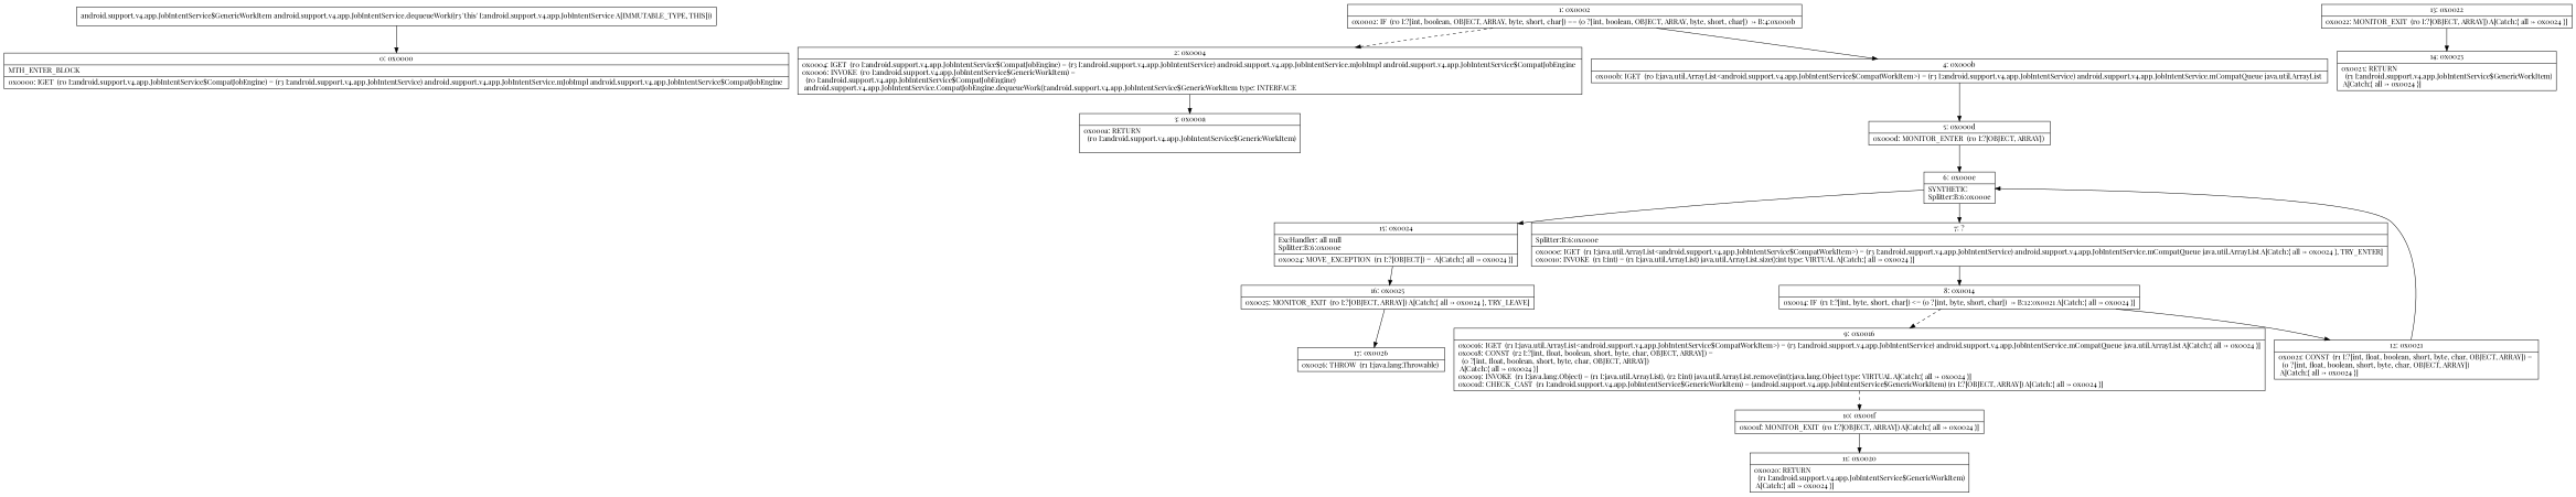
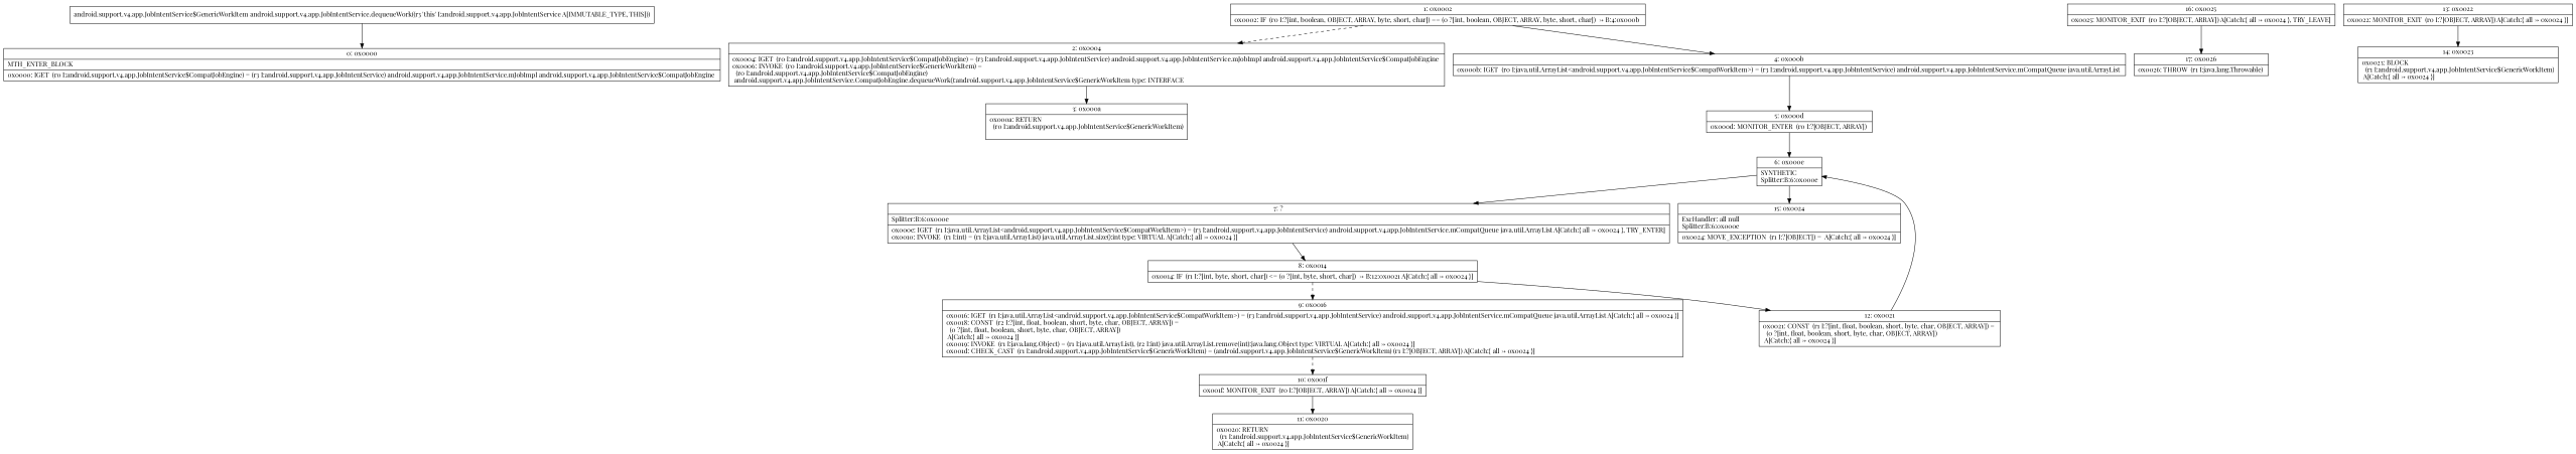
  digraph {
    fontname="Playfair Display"
    node [fontname="Playfair Display" shape=record]
    edge [fontname="Playfair Display"]
    n1 [label="{0\:\ 0x0000|MTH_ENTER_BLOCK\l|0x0000: IGET  (r0 I:android.support.v4.app.JobIntentService$CompatJobEngine) = (r3 I:android.support.v4.app.JobIntentService) android.support.v4.app.JobIntentService.mJobImpl android.support.v4.app.JobIntentService$CompatJobEngine \l}"]
    n2 [label="{1\:\ 0x0002|0x0002: IF  (r0 I:?[int, boolean, OBJECT, ARRAY, byte, short, char]) == (0 ?[int, boolean, OBJECT, ARRAY, byte, short, char])  \-\> B:4:0x000b \l}"]
    n3 [label="{2\:\ 0x0004|0x0004: IGET  (r0 I:android.support.v4.app.JobIntentService$CompatJobEngine) = (r3 I:android.support.v4.app.JobIntentService) android.support.v4.app.JobIntentService.mJobImpl android.support.v4.app.JobIntentService$CompatJobEngine \l0x0006: INVOKE  (r0 I:android.support.v4.app.JobIntentService$GenericWorkItem) = \l  (r0 I:android.support.v4.app.JobIntentService$CompatJobEngine)\l android.support.v4.app.JobIntentService.CompatJobEngine.dequeueWork():android.support.v4.app.JobIntentService$GenericWorkItem type: INTERFACE \l}"]
    n4 [label="{4\:\ 0x000b|0x000b: IGET  (r0 I:java.util.ArrayList\<android.support.v4.app.JobIntentService$CompatWorkItem\>) = (r3 I:android.support.v4.app.JobIntentService) android.support.v4.app.JobIntentService.mCompatQueue java.util.ArrayList \l}"]
    n5 [label="{3\:\ 0x000a|0x000a: RETURN  \l  (r0 I:android.support.v4.app.JobIntentService$GenericWorkItem)\l \l}"]
    n6 [label="{5\:\ 0x000d|0x000d: MONITOR_ENTER  (r0 I:?[OBJECT, ARRAY]) \l}"]
    n7 [label="{6\:\ 0x000e|SYNTHETIC\lSplitter:B:6:0x000e\l}"]
    n8 [label="{7\:\ ?|Splitter:B:6:0x000e\l|0x000e: IGET  (r1 I:java.util.ArrayList\<android.support.v4.app.JobIntentService$CompatWorkItem\>) = (r3 I:android.support.v4.app.JobIntentService) android.support.v4.app.JobIntentService.mCompatQueue java.util.ArrayList A[Catch:\{ all \-\> 0x0024 \}, TRY_ENTER]\l0x0010: INVOKE  (r1 I:int) = (r1 I:java.util.ArrayList) java.util.ArrayList.size():int type: VIRTUAL A[Catch:\{ all \-\> 0x0024 \}]\l}"]
    n9 [label="{15\:\ 0x0024|ExcHandler: all null\lSplitter:B:6:0x000e\l|0x0024: MOVE_EXCEPTION  (r1 I:?[OBJECT]) =  A[Catch:\{ all \-\> 0x0024 \}]\l}"]
    n10 [label="{8\:\ 0x0014|0x0014: IF  (r1 I:?[int, byte, short, char]) \<= (0 ?[int, byte, short, char])  \-\> B:12:0x0021 A[Catch:\{ all \-\> 0x0024 \}]\l}"]
    n11 [label="{16\:\ 0x0025|0x0025: MONITOR_EXIT  (r0 I:?[OBJECT, ARRAY]) A[Catch:\{ all \-\> 0x0024 \}, TRY_LEAVE]\l}"]
    n12 [label="{9\:\ 0x0016|0x0016: IGET  (r1 I:java.util.ArrayList\<android.support.v4.app.JobIntentService$CompatWorkItem\>) = (r3 I:android.support.v4.app.JobIntentService) android.support.v4.app.JobIntentService.mCompatQueue java.util.ArrayList A[Catch:\{ all \-\> 0x0024 \}]\l0x0018: CONST  (r2 I:?[int, float, boolean, short, byte, char, OBJECT, ARRAY]) = \l  (0 ?[int, float, boolean, short, byte, char, OBJECT, ARRAY])\l A[Catch:\{ all \-\> 0x0024 \}]\l0x0019: INVOKE  (r1 I:java.lang.Object) = (r1 I:java.util.ArrayList), (r2 I:int) java.util.ArrayList.remove(int):java.lang.Object type: VIRTUAL A[Catch:\{ all \-\> 0x0024 \}]\l0x001d: CHECK_CAST  (r1 I:android.support.v4.app.JobIntentService$GenericWorkItem) = (android.support.v4.app.JobIntentService$GenericWorkItem) (r1 I:?[OBJECT, ARRAY]) A[Catch:\{ all \-\> 0x0024 \}]\l}"]
    n13 [label="{12\:\ 0x0021|0x0021: CONST  (r1 I:?[int, float, boolean, short, byte, char, OBJECT, ARRAY]) = \l  (0 ?[int, float, boolean, short, byte, char, OBJECT, ARRAY])\l A[Catch:\{ all \-\> 0x0024 \}]\l}"]
    n14 [label="{10\:\ 0x001f|0x001f: MONITOR_EXIT  (r0 I:?[OBJECT, ARRAY]) A[Catch:\{ all \-\> 0x0024 \}]\l}"]
    n15 [label="{11\:\ 0x0020|0x0020: RETURN  \l  (r1 I:android.support.v4.app.JobIntentService$GenericWorkItem)\l A[Catch:\{ all \-\> 0x0024 \}]\l}"]
    n16 [label="{13\:\ 0x0022|0x0022: MONITOR_EXIT  (r0 I:?[OBJECT, ARRAY]) A[Catch:\{ all \-\> 0x0024 \}]\l}"]
-   n17 [label="{14\:\ 0x0023|0x0023: RETURN  \l  (r1 I:android.support.v4.app.JobIntentService$GenericWorkItem)\l A[Catch:\{ all \-\> 0x0024 \}]\l}"]
+   n17 [label="{14\:\ 0x0023|0x0023: BLOCK  \l  (r1 I:android.support.v4.app.JobIntentService$GenericWorkItem)\l A[Catch:\{ all \-\> 0x0024 \}]\l}"]
    n18 [label="{17\:\ 0x0026|0x0026: THROW  (r1 I:java.lang.Throwable) \l}"]
    n19 [label="{android.support.v4.app.JobIntentService$GenericWorkItem android.support.v4.app.JobIntentService.dequeueWork((r3 'this' I:android.support.v4.app.JobIntentService A[IMMUTABLE_TYPE, THIS])) }"]
    n2 -> n3 [style=dashed]
    n2 -> n4
    n3 -> n5
    n4 -> n6
    n6 -> n7
    n7 -> n8
    n7 -> n9
    n8 -> n10
-   n9 -> n11
    n10 -> n12 [style=dashed]
    n10 -> n13
    n11 -> n18
    n12 -> n14 [style=dashed]
    n13 -> n7
    n14 -> n15
    n16 -> n17
    n19 -> n1
  }
